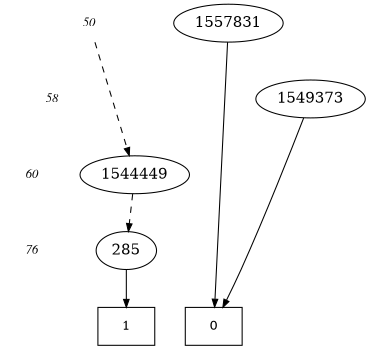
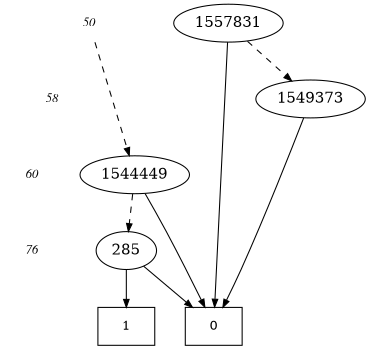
  digraph {
    node [fontsize=12]
    edge [style=solid arrowsize=.75]
    T [style=invis fontsize=""]
    0 [shape=box]
    1 [shape=box]
    50 [fontname="Times Italic" shape=plaintext]
    1557831 [fontsize=""]
    58 [fontname="Times Italic" shape=plaintext]
    1549373 [fontsize=""]
    n8 [fontname="Times Italic" label=60 shape=plaintext]
    1544449 [fontsize=""]
    n10 [fontname="Times Italic" label=76 shape=plaintext]
    285 [fontsize=""]
    subgraph sub_1 {
      rank=same
      subgraph sub_2 {
        rank=same
        T
      }
      subgraph sub_3 {
        rank=same
        0
      }
      subgraph sub_4 {
        rank=same
        1
      }
    }
    subgraph sub_5 {
      rank=same
      1557831
      subgraph sub_6 {
        rank=same
        50
      }
    }
    subgraph sub_7 {
      rank=same
      1549373
      subgraph sub_8 {
        rank=same
        58
      }
    }
    subgraph sub_9 {
      rank=same
      1544449
      subgraph sub_10 {
        rank=same
        n8
      }
    }
    subgraph sub_11 {
      rank=same
      285
      subgraph sub_12 {
        rank=same
        n10
      }
    }
    50 -> 58 [style=invis arrowsize=""]
    50 -> 1544449 [style=dashed]
    1557831 -> 0
+   1557831 -> 1549373 [style=dashed]
    58 -> n8 [style=invis arrowsize=""]
    1549373 -> 0
    n8 -> n10 [style=invis arrowsize=""]
+   1544449 -> 0
    1544449 -> 285 [style=dashed]
    n10 -> T [style=invis arrowsize=""]
+   285 -> 0
    285 -> 1
  }
